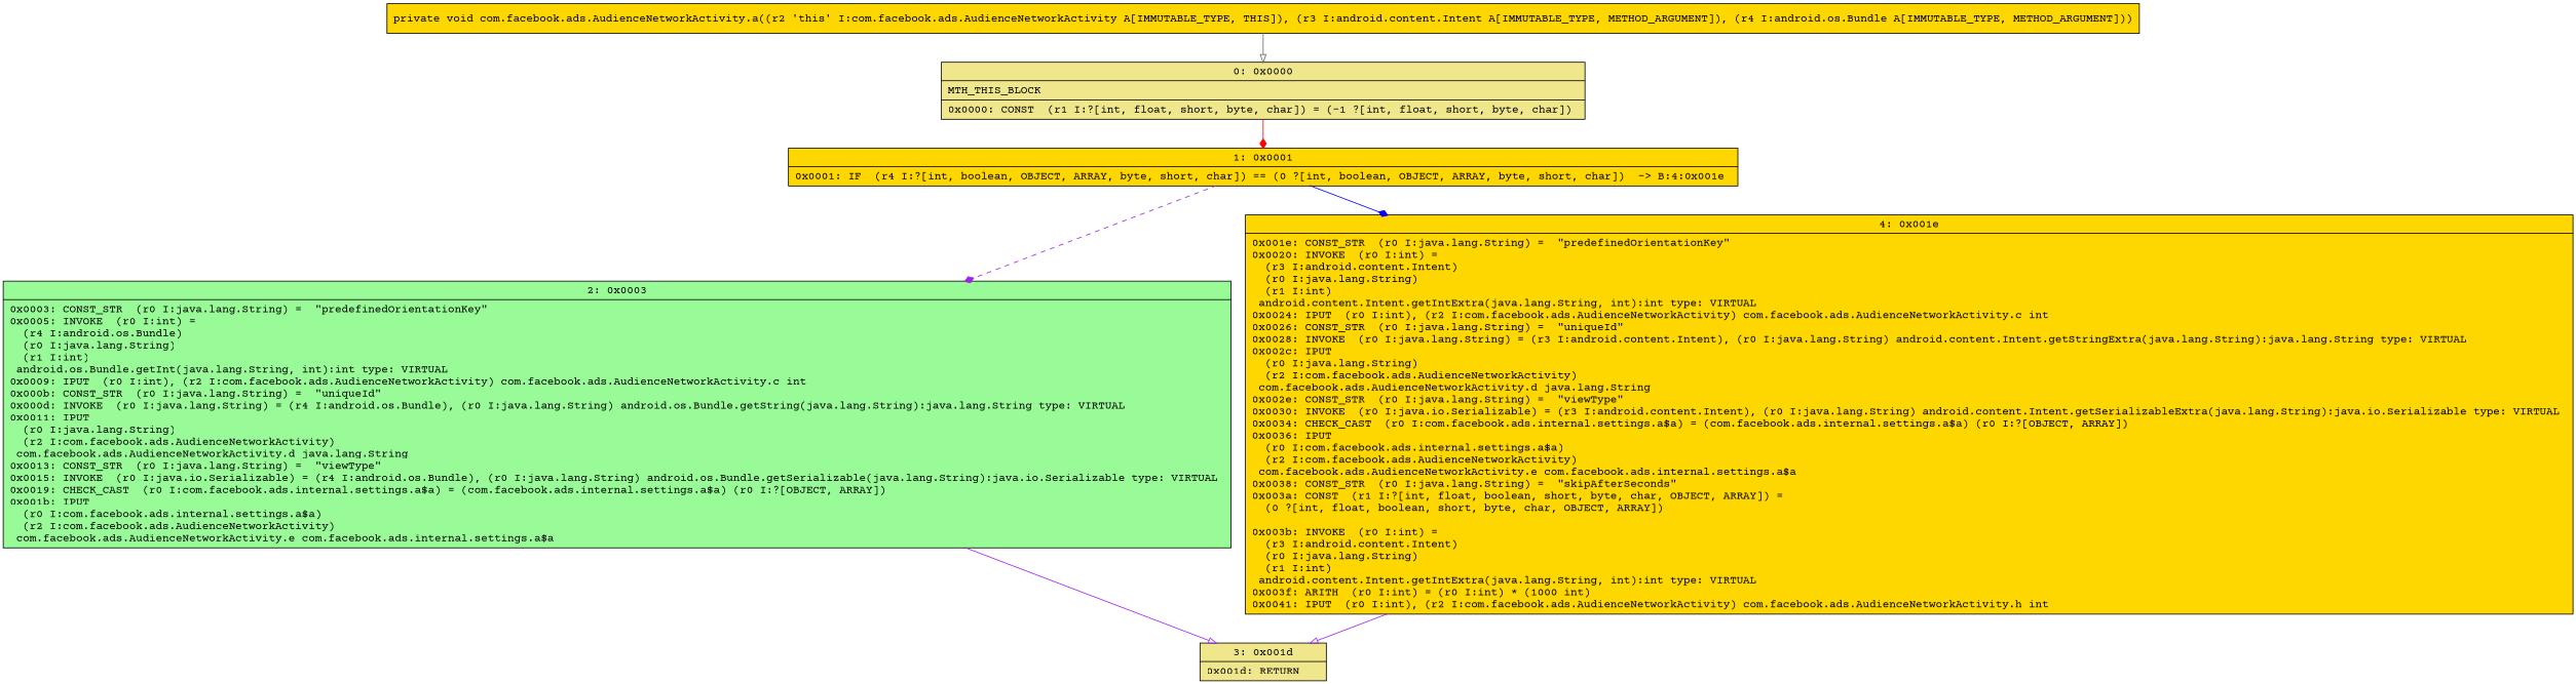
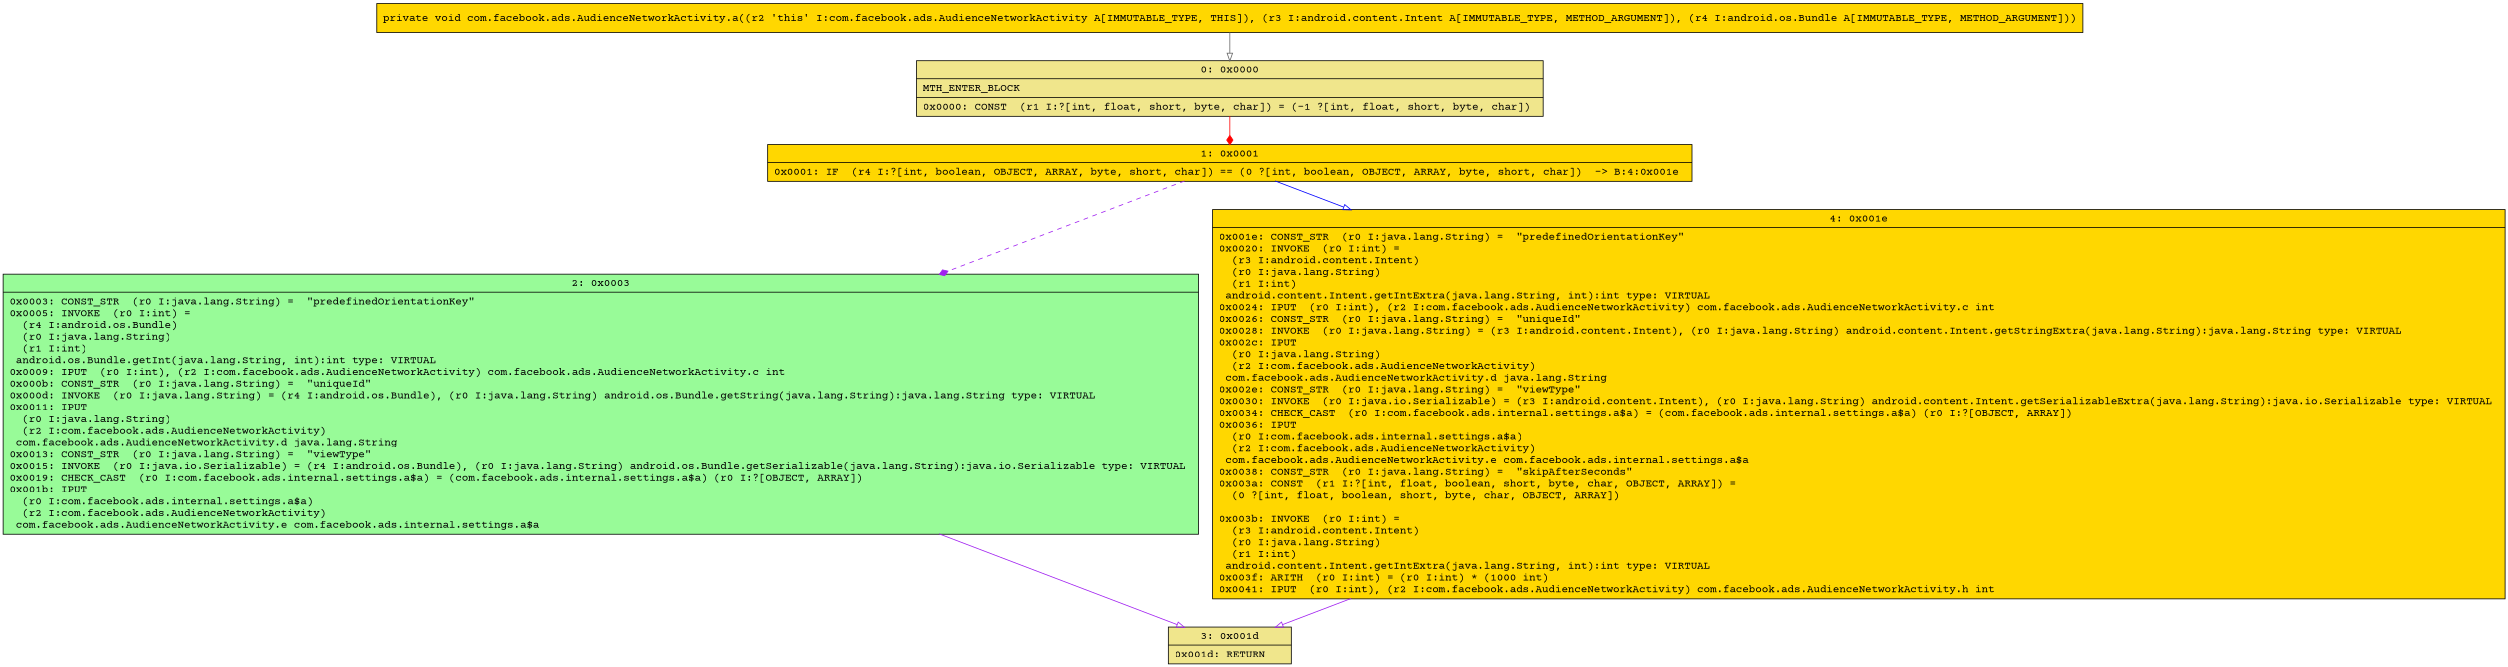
  digraph {
    fontname="Courier Prime"
    node [fillcolor=gold fontname="Courier Prime" shape=record style=filled]
    edge [arrowhead=onormal color=purple fontname="Courier Prime"]
-   n1 [fillcolor=khaki label="{0\:\ 0x0000|MTH_THIS_BLOCK\l|0x0000: CONST  (r1 I:?[int, float, short, byte, char]) = (\-1 ?[int, float, short, byte, char]) \l}"]
+   n1 [fillcolor=khaki label="{0\:\ 0x0000|MTH_ENTER_BLOCK\l|0x0000: CONST  (r1 I:?[int, float, short, byte, char]) = (\-1 ?[int, float, short, byte, char]) \l}"]
    n2 [label="{1\:\ 0x0001|0x0001: IF  (r4 I:?[int, boolean, OBJECT, ARRAY, byte, short, char]) == (0 ?[int, boolean, OBJECT, ARRAY, byte, short, char])  \-\> B:4:0x001e \l}"]
    n3 [fillcolor=palegreen label="{2\:\ 0x0003|0x0003: CONST_STR  (r0 I:java.lang.String) =  \"predefinedOrientationKey\" \l0x0005: INVOKE  (r0 I:int) = \l  (r4 I:android.os.Bundle)\l  (r0 I:java.lang.String)\l  (r1 I:int)\l android.os.Bundle.getInt(java.lang.String, int):int type: VIRTUAL \l0x0009: IPUT  (r0 I:int), (r2 I:com.facebook.ads.AudienceNetworkActivity) com.facebook.ads.AudienceNetworkActivity.c int \l0x000b: CONST_STR  (r0 I:java.lang.String) =  \"uniqueId\" \l0x000d: INVOKE  (r0 I:java.lang.String) = (r4 I:android.os.Bundle), (r0 I:java.lang.String) android.os.Bundle.getString(java.lang.String):java.lang.String type: VIRTUAL \l0x0011: IPUT  \l  (r0 I:java.lang.String)\l  (r2 I:com.facebook.ads.AudienceNetworkActivity)\l com.facebook.ads.AudienceNetworkActivity.d java.lang.String \l0x0013: CONST_STR  (r0 I:java.lang.String) =  \"viewType\" \l0x0015: INVOKE  (r0 I:java.io.Serializable) = (r4 I:android.os.Bundle), (r0 I:java.lang.String) android.os.Bundle.getSerializable(java.lang.String):java.io.Serializable type: VIRTUAL \l0x0019: CHECK_CAST  (r0 I:com.facebook.ads.internal.settings.a$a) = (com.facebook.ads.internal.settings.a$a) (r0 I:?[OBJECT, ARRAY]) \l0x001b: IPUT  \l  (r0 I:com.facebook.ads.internal.settings.a$a)\l  (r2 I:com.facebook.ads.AudienceNetworkActivity)\l com.facebook.ads.AudienceNetworkActivity.e com.facebook.ads.internal.settings.a$a \l}"]
    n4 [label="{4\:\ 0x001e|0x001e: CONST_STR  (r0 I:java.lang.String) =  \"predefinedOrientationKey\" \l0x0020: INVOKE  (r0 I:int) = \l  (r3 I:android.content.Intent)\l  (r0 I:java.lang.String)\l  (r1 I:int)\l android.content.Intent.getIntExtra(java.lang.String, int):int type: VIRTUAL \l0x0024: IPUT  (r0 I:int), (r2 I:com.facebook.ads.AudienceNetworkActivity) com.facebook.ads.AudienceNetworkActivity.c int \l0x0026: CONST_STR  (r0 I:java.lang.String) =  \"uniqueId\" \l0x0028: INVOKE  (r0 I:java.lang.String) = (r3 I:android.content.Intent), (r0 I:java.lang.String) android.content.Intent.getStringExtra(java.lang.String):java.lang.String type: VIRTUAL \l0x002c: IPUT  \l  (r0 I:java.lang.String)\l  (r2 I:com.facebook.ads.AudienceNetworkActivity)\l com.facebook.ads.AudienceNetworkActivity.d java.lang.String \l0x002e: CONST_STR  (r0 I:java.lang.String) =  \"viewType\" \l0x0030: INVOKE  (r0 I:java.io.Serializable) = (r3 I:android.content.Intent), (r0 I:java.lang.String) android.content.Intent.getSerializableExtra(java.lang.String):java.io.Serializable type: VIRTUAL \l0x0034: CHECK_CAST  (r0 I:com.facebook.ads.internal.settings.a$a) = (com.facebook.ads.internal.settings.a$a) (r0 I:?[OBJECT, ARRAY]) \l0x0036: IPUT  \l  (r0 I:com.facebook.ads.internal.settings.a$a)\l  (r2 I:com.facebook.ads.AudienceNetworkActivity)\l com.facebook.ads.AudienceNetworkActivity.e com.facebook.ads.internal.settings.a$a \l0x0038: CONST_STR  (r0 I:java.lang.String) =  \"skipAfterSeconds\" \l0x003a: CONST  (r1 I:?[int, float, boolean, short, byte, char, OBJECT, ARRAY]) = \l  (0 ?[int, float, boolean, short, byte, char, OBJECT, ARRAY])\l \l0x003b: INVOKE  (r0 I:int) = \l  (r3 I:android.content.Intent)\l  (r0 I:java.lang.String)\l  (r1 I:int)\l android.content.Intent.getIntExtra(java.lang.String, int):int type: VIRTUAL \l0x003f: ARITH  (r0 I:int) = (r0 I:int) * (1000 int) \l0x0041: IPUT  (r0 I:int), (r2 I:com.facebook.ads.AudienceNetworkActivity) com.facebook.ads.AudienceNetworkActivity.h int \l}"]
    n5 [fillcolor=khaki label="{3\:\ 0x001d|0x001d: RETURN   \l}"]
    n6 [label="{private void com.facebook.ads.AudienceNetworkActivity.a((r2 'this' I:com.facebook.ads.AudienceNetworkActivity A[IMMUTABLE_TYPE, THIS]), (r3 I:android.content.Intent A[IMMUTABLE_TYPE, METHOD_ARGUMENT]), (r4 I:android.os.Bundle A[IMMUTABLE_TYPE, METHOD_ARGUMENT])) }"]
    n1 -> n2 [arrowhead=diamond color=red]
    n2 -> n3 [arrowhead=diamond style=dashed]
-   n2 -> n4 [arrowhead=diamond color=blue]
+   n2 -> n4 [color=blue]
    n3 -> n5
    n4 -> n5
    n6 -> n1 [color=gray40]
  }
